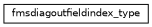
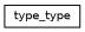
  digraph {
    rankdir=LR
-   n1 [color=black fillcolor=white fontname=Helvetica fontsize=10 height=0.2 label=fmsdiagoutfieldindex_type shape=record style=filled width=0.4]
+   n1 [color=black fillcolor=white fontname=Helvetica fontsize=10 height=0.2 label=type_type shape=record style=filled width=0.4]
  }
